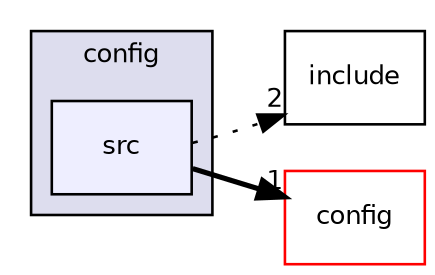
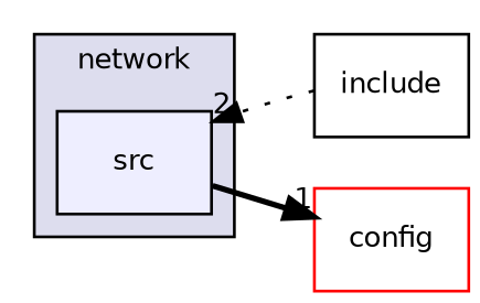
  digraph {
    compound=true
    rankdir=LR
    node [fontname=Helvetica fontsize=10 shape=box]
    edge [labeldistance=1.5 labelfontname=Helvetica labelfontsize=10]
    n1 [fillcolor="#eeeeff" label=src pencolor=black style=filled]
    n2 [label=include]
    n3 [color=red label=config]
    subgraph cluster_1 {
      bgcolor="#ddddee"
      fontname=Helvetica
      fontsize=10
-     label=config
+     label=network
      pencolor=black
      n1
    }
-   n1 -> n2 [headlabel=2 style=dotted]
+   n2 -> n1 [headlabel=2 style=dotted]
    n1 -> n3 [headlabel=1 style=bold]
  }
